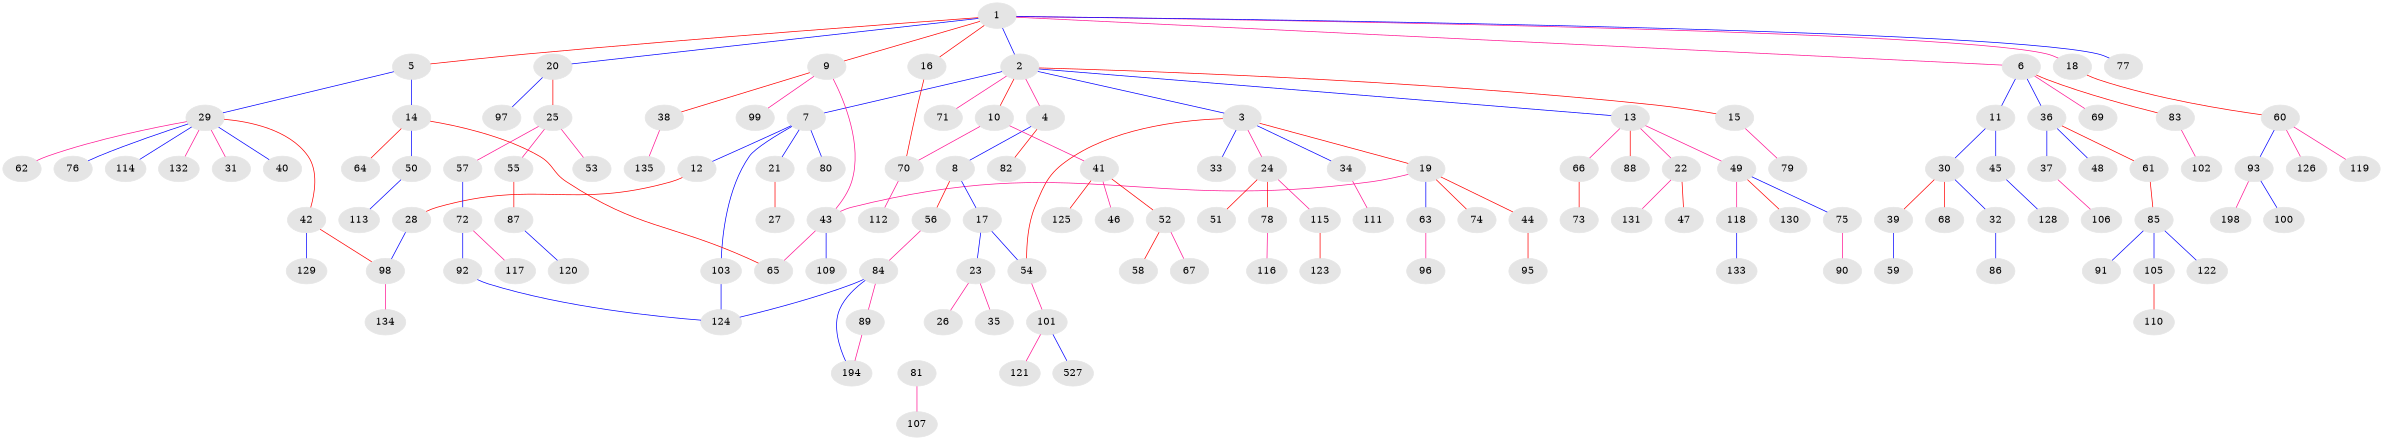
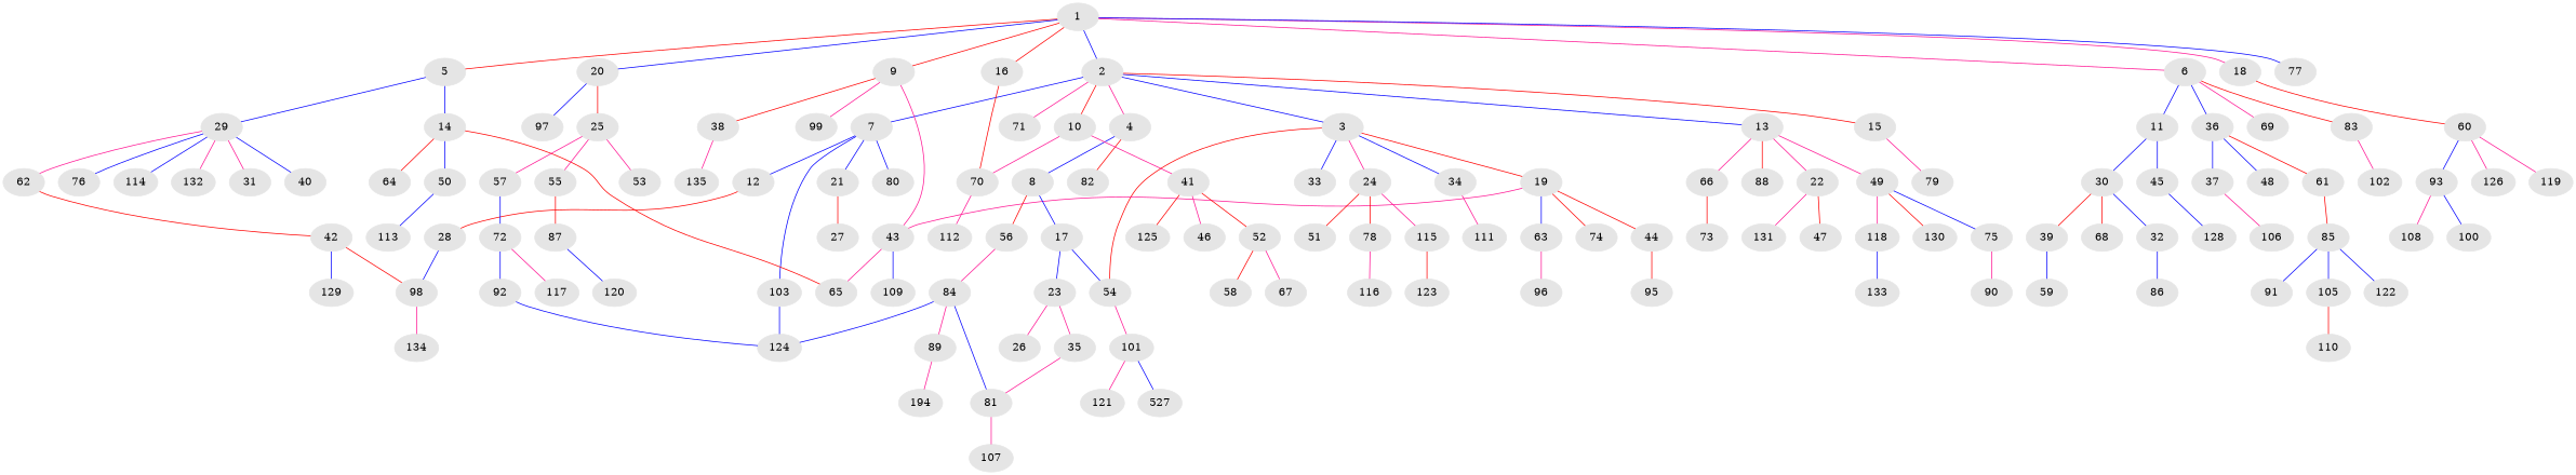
  graph {
    node [color=gray90 style=filled]
    edge [color=blue]
    1
    2
    5
    6
    9
    16
    18
    20
    77
    3
    4
    7
    10
    13
    15
    71
    14
    29
    11
    36
    69
    83
    38
    43
    99
    70
    60
    25
    97
    19
    24
    33
    34
    54
    8
    82
    12
    21
    80
    103
    41
    22
    49
    66
    88
    79
    44
    63
    74
    51
    78
    115
    111
    101
    17
    56
    50
    64
    65
    31
    40
    42
    62
    76
    114
    132
    30
    45
    37
    48
    61
    102
    28
    27
    124
    23
    84
    135
    109
    46
    52
    125
    112
    32
    39
    68
    128
    98
    47
    131
    75
    118
    130
    73
    113
    26
    35
    93
    126
    119
    95
    96
    53
    55
    57
    81
    116
    123
    87
    72
    134
    129
    86
    59
    107
    106
    85
    58
    67
    90
    133
    121
    n123 [label=527]
    120
    89
    n126 [label=194]
    92
    117
    100
-   108 [label=198]
+   108
    91
    105
    122
    110
    1 -- 2
    1 -- 5 [color=red]
    1 -- 6 [color=deeppink]
    1 -- 9 [color=red]
    1 -- 16 [color=red]
    1 -- 18 [color=deeppink]
    1 -- 20
    1 -- 77
    2 -- 3
    2 -- 4 [color=deeppink]
    2 -- 7
    2 -- 10 [color=red]
    2 -- 13
    2 -- 15 [color=red]
    2 -- 71 [color=deeppink]
    5 -- 14
    5 -- 29
    6 -- 11
    6 -- 36
    6 -- 69 [color=deeppink]
    6 -- 83 [color=red]
    9 -- 38 [color=red]
    9 -- 43 [color=deeppink]
    9 -- 99 [color=deeppink]
    16 -- 70 [color=red]
    18 -- 60 [color=red]
    20 -- 25 [color=red]
    20 -- 97
    3 -- 19 [color=red]
    3 -- 24 [color=deeppink]
    3 -- 33
    3 -- 34
    3 -- 54 [color=red]
    4 -- 8
    4 -- 82 [color=red]
    7 -- 12
    7 -- 21
    7 -- 80
    7 -- 103
    10 -- 70 [color=deeppink]
    10 -- 41 [color=deeppink]
    13 -- 22 [color=deeppink]
    13 -- 49 [color=deeppink]
    13 -- 66 [color=deeppink]
    13 -- 88 [color=red]
    15 -- 79 [color=deeppink]
    14 -- 50
    14 -- 64 [color=red]
    14 -- 65 [color=red]
    29 -- 31 [color=deeppink]
    29 -- 40
-   29 -- 42 [color=red]
+   62 -- 42 [color=red]
    29 -- 62 [color=deeppink]
    29 -- 76
    29 -- 114
    29 -- 132 [color=deeppink]
    11 -- 30
    11 -- 45
    36 -- 37
    36 -- 48
    36 -- 61 [color=red]
    83 -- 102 [color=deeppink]
    38 -- 135 [color=deeppink]
    43 -- 65 [color=deeppink]
    43 -- 109
    70 -- 112 [color=deeppink]
    60 -- 93
    60 -- 126 [color=deeppink]
    60 -- 119 [color=deeppink]
    25 -- 53 [color=deeppink]
    25 -- 55 [color=deeppink]
    25 -- 57 [color=deeppink]
    19 -- 43 [color=deeppink]
    19 -- 44 [color=red]
    19 -- 63
    19 -- 74 [color=red]
    24 -- 51 [color=red]
    24 -- 78 [color=red]
    24 -- 115 [color=deeppink]
    34 -- 111 [color=deeppink]
    54 -- 101 [color=deeppink]
    8 -- 17
    8 -- 56 [color=red]
    12 -- 28 [color=red]
    21 -- 27 [color=red]
    103 -- 124
    41 -- 46 [color=deeppink]
    41 -- 52 [color=red]
    41 -- 125 [color=red]
    22 -- 47 [color=red]
    22 -- 131 [color=deeppink]
    49 -- 75
    49 -- 118 [color=deeppink]
    49 -- 130 [color=red]
    66 -- 73 [color=red]
    44 -- 95 [color=red]
    63 -- 96 [color=deeppink]
    78 -- 116 [color=deeppink]
    115 -- 123 [color=red]
    101 -- 121 [color=deeppink]
    101 -- n123
    17 -- 54
    17 -- 23
    56 -- 84 [color=deeppink]
    50 -- 113
    42 -- 98 [color=red]
    42 -- 129
    30 -- 32
    30 -- 39 [color=red]
    30 -- 68 [color=red]
    45 -- 128
    37 -- 106 [color=deeppink]
    61 -- 85 [color=red]
    28 -- 98
    23 -- 26 [color=deeppink]
    23 -- 35 [color=deeppink]
    84 -- 124
    84 -- 89 [color=deeppink]
-   84 -- n126
+   84 -- 81
    52 -- 58 [color=red]
    52 -- 67 [color=deeppink]
    32 -- 86
    39 -- 59
    98 -- 134 [color=deeppink]
    75 -- 90 [color=deeppink]
    118 -- 133
+   35 -- 81 [color=deeppink]
    93 -- 100
    93 -- 108 [color=deeppink]
    55 -- 87 [color=red]
    57 -- 72
    81 -- 107 [color=deeppink]
    87 -- 120
    72 -- 92
    72 -- 117 [color=deeppink]
    85 -- 91
    85 -- 105
    85 -- 122
    89 -- n126 [color=deeppink]
    92 -- 124
    105 -- 110 [color=red]
  }
